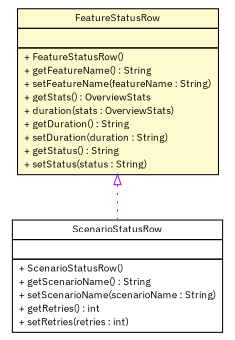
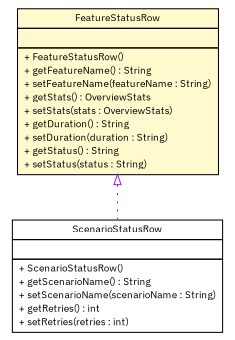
  digraph {
    nodesep=0.25
    ranksep=0.5
    fontname="IBM Plex Sans"
    node [fontcolor=black fontname="IBM Plex Sans" fontsize=10.0 shape=plaintext]
-   n1 [label=<<table title="com.github.mkolisnyk.cucumber.reporting.types.beans.OverviewDataBean.FeatureStatusRow" border="0" cellborder="1" cellspacing="0" cellpadding="2" port="p" bgcolor="lemonChiffon" href="./OverviewDataBean.FeatureStatusRow.html"> 		<tr><td><table border="0" cellspacing="0" cellpadding="1"> <tr><td align="center" balign="center"> FeatureStatusRow </td></tr> 		</table></td></tr> 		<tr><td><table border="0" cellspacing="0" cellpadding="1"> <tr><td align="left" balign="left">  </td></tr> 		</table></td></tr> 		<tr><td><table border="0" cellspacing="0" cellpadding="1"> <tr><td align="left" balign="left"> + FeatureStatusRow() </td></tr> <tr><td align="left" balign="left"> + getFeatureName() : String </td></tr> <tr><td align="left" balign="left"> + setFeatureName(featureName : String) </td></tr> <tr><td align="left" balign="left"> + getStats() : OverviewStats </td></tr> <tr><td align="left" balign="left"> + duration(stats : OverviewStats) </td></tr> <tr><td align="left" balign="left"> + getDuration() : String </td></tr> <tr><td align="left" balign="left"> + setDuration(duration : String) </td></tr> <tr><td align="left" balign="left"> + getStatus() : String </td></tr> <tr><td align="left" balign="left"> + setStatus(status : String) </td></tr> 		</table></td></tr> 		</table>>]
+   n1 [label=<<table title="com.github.mkolisnyk.cucumber.reporting.types.beans.OverviewDataBean.FeatureStatusRow" border="0" cellborder="1" cellspacing="0" cellpadding="2" port="p" bgcolor="lemonChiffon" href="./OverviewDataBean.FeatureStatusRow.html"> 		<tr><td><table border="0" cellspacing="0" cellpadding="1"> <tr><td align="center" balign="center"> FeatureStatusRow </td></tr> 		</table></td></tr> 		<tr><td><table border="0" cellspacing="0" cellpadding="1"> <tr><td align="left" balign="left">  </td></tr> 		</table></td></tr> 		<tr><td><table border="0" cellspacing="0" cellpadding="1"> <tr><td align="left" balign="left"> + FeatureStatusRow() </td></tr> <tr><td align="left" balign="left"> + getFeatureName() : String </td></tr> <tr><td align="left" balign="left"> + setFeatureName(featureName : String) </td></tr> <tr><td align="left" balign="left"> + getStats() : OverviewStats </td></tr> <tr><td align="left" balign="left"> + setStats(stats : OverviewStats) </td></tr> <tr><td align="left" balign="left"> + getDuration() : String </td></tr> <tr><td align="left" balign="left"> + setDuration(duration : String) </td></tr> <tr><td align="left" balign="left"> + getStatus() : String </td></tr> <tr><td align="left" balign="left"> + setStatus(status : String) </td></tr> 		</table></td></tr> 		</table>>]
    n2 [label=<<table title="com.github.mkolisnyk.cucumber.reporting.types.beans.OverviewDataBean.ScenarioStatusRow" border="0" cellborder="1" cellspacing="0" cellpadding="2" port="p" href="./OverviewDataBean.ScenarioStatusRow.html"> 		<tr><td><table border="0" cellspacing="0" cellpadding="1"> <tr><td align="center" balign="center"> ScenarioStatusRow </td></tr> 		</table></td></tr> 		<tr><td><table border="0" cellspacing="0" cellpadding="1"> <tr><td align="left" balign="left">  </td></tr> 		</table></td></tr> 		<tr><td><table border="0" cellspacing="0" cellpadding="1"> <tr><td align="left" balign="left"> + ScenarioStatusRow() </td></tr> <tr><td align="left" balign="left"> + getScenarioName() : String </td></tr> <tr><td align="left" balign="left"> + setScenarioName(scenarioName : String) </td></tr> <tr><td align="left" balign="left"> + getRetries() : int </td></tr> <tr><td align="left" balign="left"> + setRetries(retries : int) </td></tr> 		</table></td></tr> 		</table>>]
    n1 -> n2 [arrowtail=empty dir=back fontname="IBM Plex Sans" fontsize=10 headport=p labelfontname=Helvetica labelfontsize=10 tailport=p color=purple style=dotted]
  }
